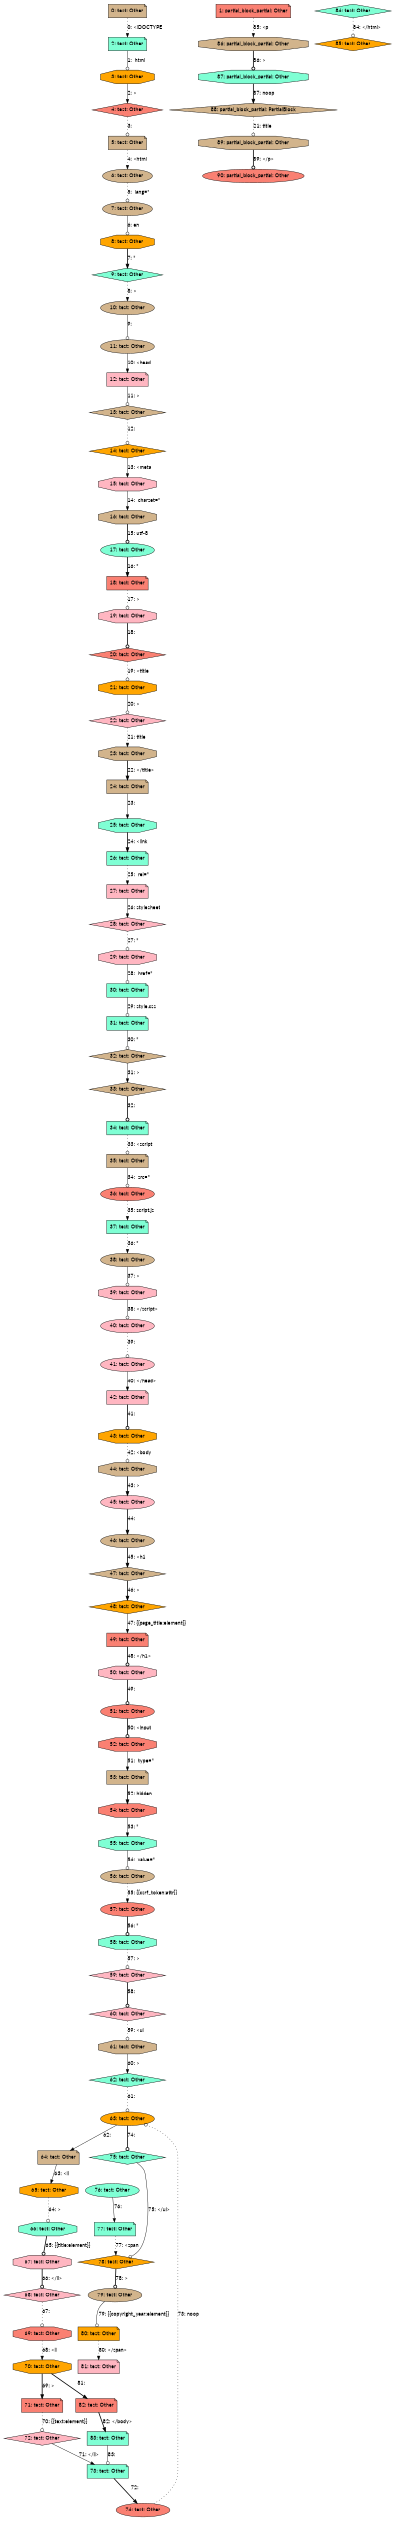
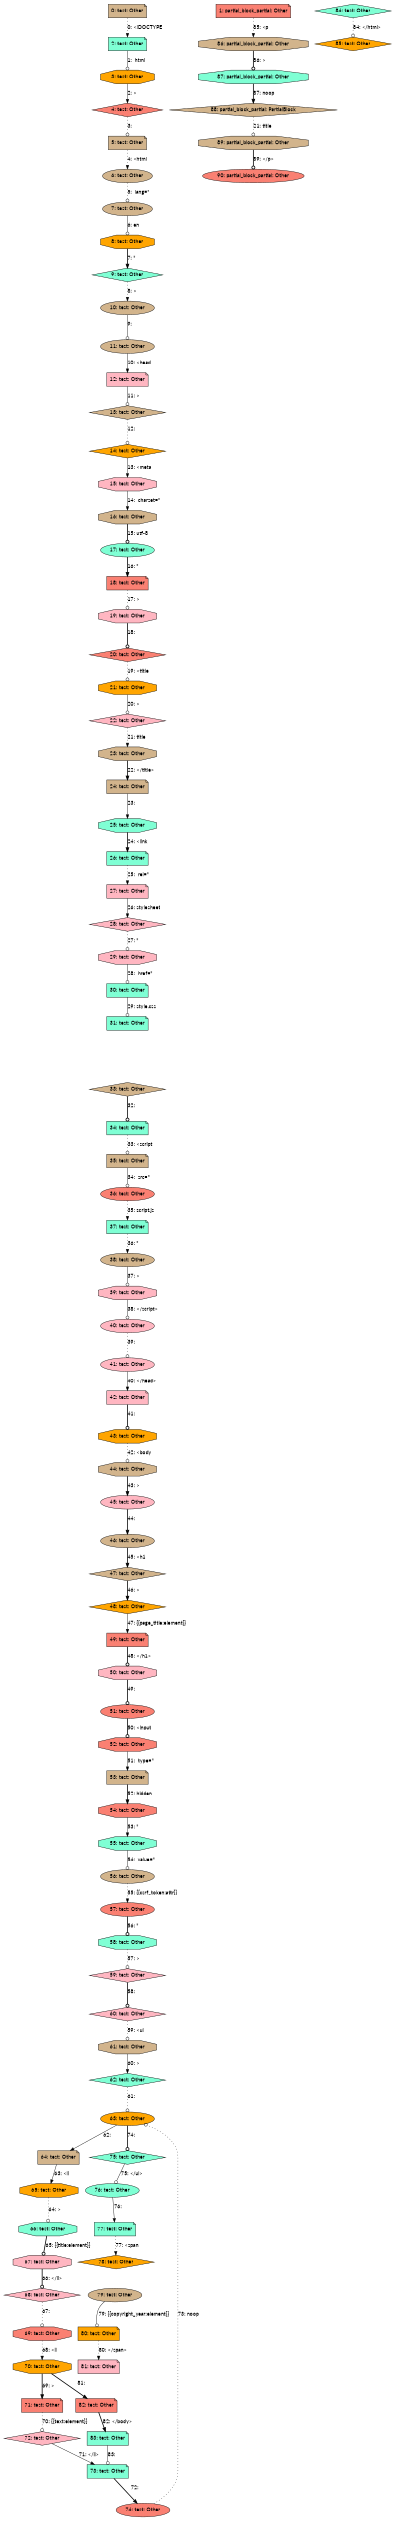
  digraph {
    fontname=Lato
    node [fillcolor=tan fontname=Lato shape=octagon style=filled]
    edge [arrowhead=odot fontname=Lato style=solid]
    n1 [label="0: test: Other" shape=note]
    n2 [fillcolor=aquamarine label="2: test: Other" shape=note]
    n3 [fillcolor=orange label="3: test: Other"]
    n4 [fillcolor=salmon label="1: partial_block_partial: Other" shape=note]
    n5 [label="86: partial_block_partial: Other"]
    n6 [fillcolor=aquamarine label="87: partial_block_partial: Other"]
    n7 [fillcolor=salmon label="4: test: Other" shape=diamond]
    n8 [label="5: test: Other" shape=note]
    n9 [label="6: test: Other" shape=ellipse]
    n10 [label="7: test: Other" shape=ellipse]
    n11 [fillcolor=orange label="8: test: Other"]
    n12 [fillcolor=aquamarine label="9: test: Other" shape=diamond]
    n13 [label="10: test: Other" shape=ellipse]
    n14 [label="11: test: Other" shape=ellipse]
    n15 [fillcolor=lightpink label="12: test: Other" shape=note]
    n16 [label="13: test: Other" shape=diamond]
    n17 [fillcolor=orange label="14: test: Other" shape=diamond]
    n18 [fillcolor=lightpink label="15: test: Other"]
    n19 [label="16: test: Other"]
    n20 [fillcolor=aquamarine label="17: test: Other" shape=ellipse]
    n21 [fillcolor=salmon label="18: test: Other" shape=note]
    n22 [fillcolor=lightpink label="19: test: Other"]
    n23 [fillcolor=salmon label="20: test: Other" shape=diamond]
    n24 [fillcolor=orange label="21: test: Other"]
    n25 [fillcolor=lightpink label="22: test: Other" shape=diamond]
    n26 [label="23: test: Other"]
    n27 [label="24: test: Other" shape=note]
    n28 [fillcolor=aquamarine label="25: test: Other"]
    n29 [fillcolor=aquamarine label="26: test: Other" shape=note]
    n30 [fillcolor=lightpink label="27: test: Other" shape=note]
    n31 [fillcolor=lightpink label="28: test: Other" shape=diamond]
    n32 [fillcolor=lightpink label="29: test: Other"]
    n33 [fillcolor=aquamarine label="30: test: Other" shape=note]
    n34 [fillcolor=aquamarine label="31: test: Other" shape=note]
-   n35 [label="32: test: Other" shape=diamond]
    n36 [label="33: test: Other" shape=diamond]
    n37 [fillcolor=aquamarine label="34: test: Other" shape=note]
    n38 [label="35: test: Other" shape=note]
    n39 [fillcolor=salmon label="36: test: Other" shape=ellipse]
    n40 [fillcolor=aquamarine label="37: test: Other" shape=note]
    n41 [label="38: test: Other" shape=ellipse]
    n42 [fillcolor=lightpink label="39: test: Other"]
    n43 [fillcolor=lightpink label="40: test: Other" shape=ellipse]
    n44 [fillcolor=lightpink label="41: test: Other" shape=ellipse]
    n45 [fillcolor=lightpink label="42: test: Other" shape=note]
    n46 [fillcolor=orange label="43: test: Other"]
    n47 [label="44: test: Other"]
    n48 [fillcolor=lightpink label="45: test: Other" shape=ellipse]
    n49 [label="46: test: Other" shape=ellipse]
    n50 [label="47: test: Other" shape=diamond]
    n51 [fillcolor=orange label="48: test: Other" shape=diamond]
    n52 [fillcolor=salmon label="49: test: Other" shape=note]
    n53 [fillcolor=lightpink label="50: test: Other"]
    n54 [fillcolor=salmon label="51: test: Other" shape=ellipse]
    n55 [fillcolor=salmon label="52: test: Other"]
    n56 [label="53: test: Other" shape=note]
    n57 [fillcolor=salmon label="54: test: Other"]
    n58 [fillcolor=aquamarine label="55: test: Other"]
    n59 [label="56: test: Other" shape=ellipse]
    n60 [fillcolor=salmon label="57: test: Other" shape=ellipse]
    n61 [fillcolor=aquamarine label="58: test: Other"]
    n62 [fillcolor=lightpink label="59: test: Other" shape=diamond]
    n63 [fillcolor=lightpink label="60: test: Other" shape=diamond]
    n64 [label="61: test: Other"]
    n65 [fillcolor=aquamarine label="62: test: Other" shape=diamond]
    n66 [fillcolor=orange label="63: test: Other" shape=ellipse]
    n67 [label="64: test: Other" shape=note]
    n68 [fillcolor=aquamarine label="75: test: Other" shape=diamond]
    n69 [fillcolor=orange label="65: test: Other"]
    n70 [fillcolor=aquamarine label="76: test: Other" shape=ellipse]
    n71 [fillcolor=aquamarine label="66: test: Other"]
    n72 [fillcolor=lightpink label="67: test: Other"]
    n73 [fillcolor=lightpink label="68: test: Other" shape=diamond]
    n74 [fillcolor=salmon label="69: test: Other"]
    n75 [fillcolor=orange label="70: test: Other"]
    n76 [fillcolor=salmon label="71: test: Other" shape=note]
    n77 [fillcolor=salmon label="82: test: Other" shape=note]
    n78 [fillcolor=lightpink label="72: test: Other" shape=diamond]
    n79 [fillcolor=aquamarine label="73: test: Other" shape=note]
    n80 [fillcolor=salmon label="74: test: Other" shape=ellipse]
    n81 [fillcolor=aquamarine label="77: test: Other" shape=note]
    n82 [fillcolor=orange label="78: test: Other" shape=diamond]
    n83 [label="79: test: Other" shape=ellipse]
    n84 [fillcolor=orange label="80: test: Other" shape=note]
    n85 [fillcolor=lightpink label="81: test: Other" shape=note]
    n86 [fillcolor=aquamarine label="83: test: Other" shape=note]
    n87 [fillcolor=aquamarine label="84: test: Other" shape=diamond]
    n88 [fillcolor=orange label="85: test: Other" shape=diamond]
    n89 [label="88: partial_block_partial: PartialBlock" shape=diamond]
    n90 [label="89: partial_block_partial: Other"]
    n91 [fillcolor=salmon label="90: partial_block_partial: Other" shape=ellipse]
    n1 -> n2 [arrowhead=normal label="0: <!DOCTYPE" style=dotted]
    n2 -> n3 [label="1:  html"]
    n3 -> n7 [arrowhead=normal label="2: >"]
    n4 -> n5 [arrowhead=normal label="85: <p" style=dotted]
    n5 -> n6 [label="86: >" style=bold]
    n6 -> n89 [arrowhead=normal label="87: noop" style=bold]
    n7 -> n8 [label="3: \l" style=dotted]
    n8 -> n9 [arrowhead=normal label="4: <html" style=dotted]
    n9 -> n10 [label="5:  lang=\"" style=dotted]
    n10 -> n11 [label="6: en"]
    n11 -> n12 [arrowhead=normal label="7: \"" style=bold]
    n12 -> n13 [arrowhead=normal label="8: >" style=dotted]
    n13 -> n14 [label="9: \l  "]
    n14 -> n15 [arrowhead=normal label="10: <head"]
    n15 -> n16 [label="11: >"]
    n16 -> n17 [label="12: \l    " style=dotted]
    n17 -> n18 [arrowhead=normal label="13: <meta"]
    n18 -> n19 [arrowhead=normal label="14:  charset=\""]
    n19 -> n20 [label="15: utf-8" style=bold]
    n20 -> n21 [arrowhead=normal label="16: \"" style=bold]
    n21 -> n22 [label="17: >" style=dotted]
    n22 -> n23 [label="18: \l    " style=bold]
    n23 -> n24 [label="19: <title" style=dotted]
    n24 -> n25 [label="20: >"]
    n25 -> n26 [arrowhead=normal label="21: title" style=dotted]
    n26 -> n27 [arrowhead=normal label="22: </title>" style=bold]
    n27 -> n28 [arrowhead=normal label="23: \l    "]
    n28 -> n29 [arrowhead=normal label="24: <link" style=bold]
    n29 -> n30 [arrowhead=normal label="25:  rel=\"" style=dotted]
    n30 -> n31 [arrowhead=normal label="26: stylesheet"]
    n31 -> n32 [label="27: \"" style=dotted]
    n32 -> n33 [label="28:  href=\""]
    n33 -> n34 [label="29: style.css"]
-   n34 -> n35 [label="30: \""]
-   n35 -> n36 [arrowhead=normal label="31: >"]
    n36 -> n37 [label="32: \l    " style=bold]
    n37 -> n38 [label="33: <script" style=dotted]
    n38 -> n39 [label="34:  src=\""]
    n39 -> n40 [arrowhead=normal label="35: script.js" style=dotted]
    n40 -> n41 [arrowhead=normal label="36: \"" style=dotted]
    n41 -> n42 [label="37: >"]
    n42 -> n43 [label="38: </script>"]
    n43 -> n44 [label="39: \l  " style=dotted]
    n44 -> n45 [arrowhead=normal label="40: </head>"]
    n45 -> n46 [label="41: \l  " style=bold]
    n46 -> n47 [label="42: <body" style=dotted]
    n47 -> n48 [arrowhead=normal label="43: >" style=bold]
    n48 -> n49 [arrowhead=normal label="44: \l    " style=bold]
    n49 -> n50 [arrowhead=normal label="45: <h1" style=bold]
    n50 -> n51 [arrowhead=normal label="46: >" style=bold]
    n51 -> n52 [arrowhead=normal label="47: {{page_title:element}}"]
    n52 -> n53 [label="48: </h1>" style=bold]
    n53 -> n54 [label="49: \l    " style=bold]
    n54 -> n55 [label="50: <input" style=bold]
    n55 -> n56 [arrowhead=normal label="51:  type=\""]
    n56 -> n57 [arrowhead=normal label="52: hidden" style=bold]
    n57 -> n58 [arrowhead=normal label="53: \""]
    n58 -> n59 [label="54:  value=\""]
    n59 -> n60 [arrowhead=normal label="55: {{csrf_token:attr}}" style=dotted]
    n60 -> n61 [label="56: \"" style=bold]
    n61 -> n62 [label="57: >" style=dotted]
    n62 -> n63 [label="58: \l    " style=bold]
    n63 -> n64 [label="59: <ul" style=dotted]
    n64 -> n65 [arrowhead=normal label="60: >"]
    n65 -> n66 [label="61: \l    " style=dotted]
    n66 -> n67 [arrowhead=normal label="62: \l      "]
    n66 -> n68 [label="74: \l    " style=bold]
    n67 -> n69 [arrowhead=normal label="63: <li"]
-   n68 -> n82 [label="75: </ul>"]
+   n68 -> n70 [label="75: </ul>"]
    n69 -> n71 [label="64: >" style=dotted]
    n70 -> n81 [arrowhead=normal label="76: \l    "]
    n71 -> n72 [label="65: {{title:element}}" style=bold]
    n72 -> n73 [label="66: </li>" style=bold]
    n73 -> n74 [label="67: \l      " style=dotted]
    n74 -> n75 [arrowhead=normal label="68: <li" style=dotted]
    n75 -> n76 [arrowhead=normal label="69: >" style=bold]
    n75 -> n77 [arrowhead=normal label="81: \l  " style=bold]
    n76 -> n78 [label="70: {{text:element}}" style=dotted]
    n77 -> n86 [arrowhead=normal label="82: </body>" style=bold]
    n78 -> n79 [arrowhead=normal label="71: </li>"]
    n79 -> n80 [arrowhead=normal label="72: \l    " style=bold]
    n80 -> n66 [label="73: noop" style=dotted]
    n81 -> n82 [arrowhead=normal label="77: <span" style=dotted]
-   n82 -> n83 [label="78: >" style=bold]
    n83 -> n84 [label="79: {{copyright_year:element}}"]
    n84 -> n85 [arrowhead=normal label="80: </span>" style=dotted]
    n86 -> n79 [label="83: \l"]
    n87 -> n88 [label="84: </html>" style=dotted]
    n89 -> n90 [label="21: title" style=dotted]
    n90 -> n91 [label="89: </p>" style=bold]
  }
